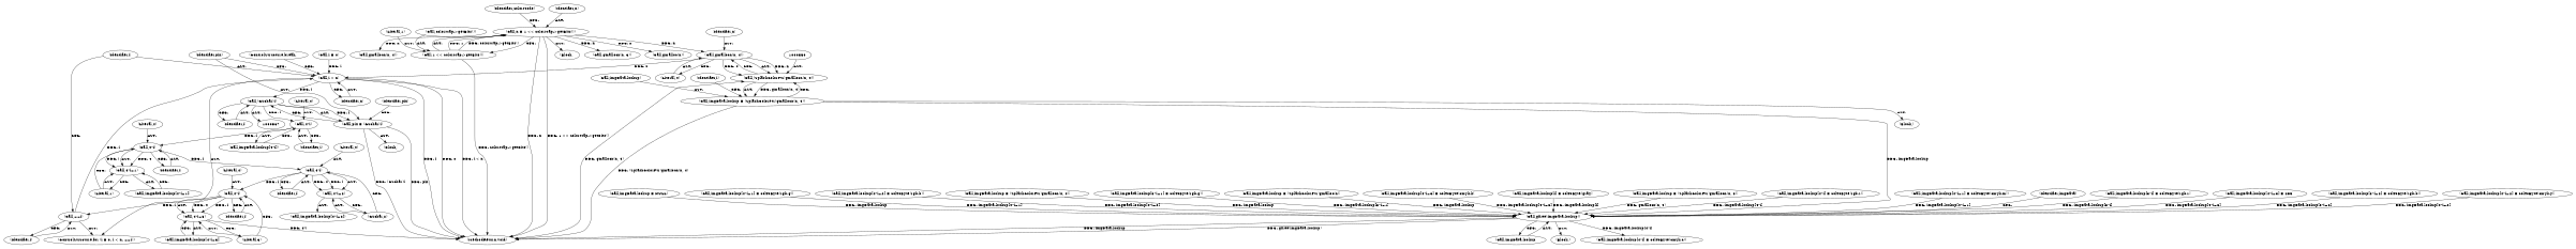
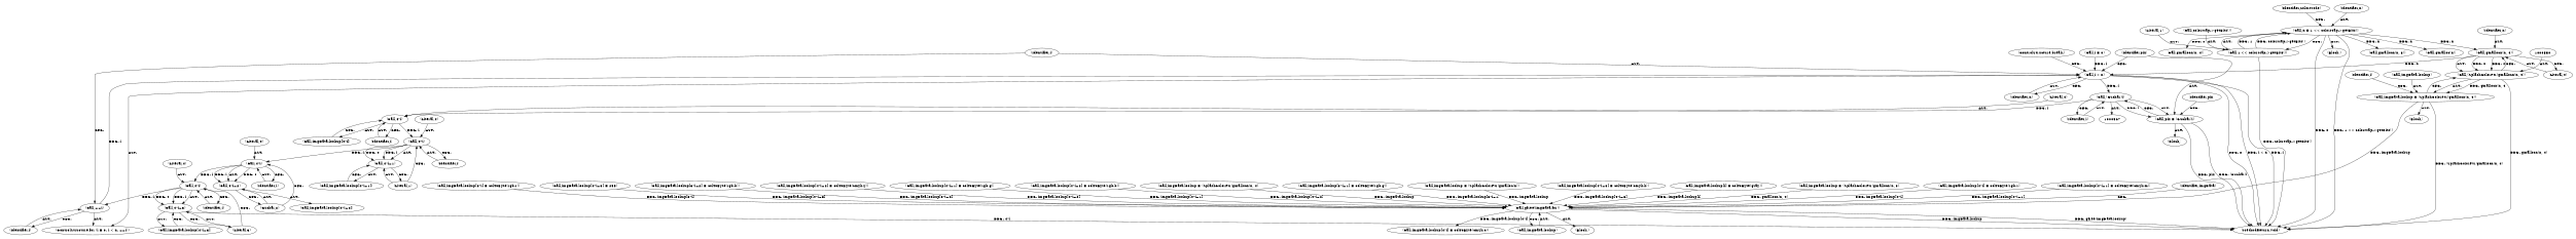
  digraph {
    fontname="DejaVu Serif"
    node [fontname="DejaVu Serif"]
    edge [fontname="DejaVu Serif"]
    n1 [label="(Call,gmallocn(n, 4))"]
    n2 [label="(Call,(SplashColorPtr)gmallocn(n, 4))"]
    n3 [label="(Call,i < n)"]
    n4 [label="(Literal,4)"]
    n5 [label="(MethodReturn,void)"]
    n6 [label="(Call,imgData.lookup = (SplashColorPtr)gmallocn(n, 4))"]
    n7 [label="(Call,(Guchar)i)"]
    n8 [label="(Identifier,n)"]
    n9 [label="(ControlStructure,for (i = 0; i < n; ++i))"]
    n10 [label="(Call,n = 1 << colorMap->getBits())"]
    n11 [label="(Call,1 << colorMap->getBits())"]
    n12 [label="(Block,)"]
    n13 [label="(Call,gmallocn(n, 3))"]
    n14 [label="(Call,gmalloc(n))"]
    n15 [label="(Call,gmallocn(n, 4))"]
    n16 [label="(Call,colorMap->getBits())"]
-   n17 [label="(Call,gfree(imgData.lookup))"]
+   n17 [label="(Call,gfree(imgData.for))"]
    n18 [label="(Block,)"]
    n19 [label="(Call,imgData.lookup)"]
    n20 [label="(Block,)"]
    n21 [label="(Call,imgData.lookup[4*i] = colToByte(cmyk.c))"]
    n22 [label="(Call,pix = (Guchar)i)"]
    n23 [label="(Call,4*i)"]
    n24 [label="(Identifier,i)"]
    1000567
    n26 [label="(Block,)"]
    n27 [label="(Call,4*i)"]
    n28 [label="(Identifier,i)"]
    n29 [label="(Call,imgData.lookup[4*i])"]
    n30 [label="(Call,4*i+1)"]
    n31 [label="(Call,4*i)"]
    n32 [label="(Identifier,i)"]
    n33 [label="(Call,imgData.lookup[4*i+1])"]
    n34 [label="(Literal,1)"]
    n35 [label="(Call,4*i+2)"]
    n36 [label="(Call,4*i)"]
    n37 [label="(Identifier,i)"]
    n38 [label="(Guchar,2)"]
    n39 [label="(Call,imgData.lookup[4*i+2])"]
    n40 [label="(Call,++i)"]
    n41 [label="(Call,4*i+3)"]
    n42 [label="(Identifier,i)"]
    n43 [label="(Identifier,i)"]
    n44 [label="(Call,imgData.lookup[4*i+3])"]
    n45 [label="(Literal,3)"]
    n46 [label="(Identifier,pix)"]
    n47 [label="(Call,imgData.lookup[3*i+2] = colToByte(rgb.b))"]
    n48 [label="(Call,imgData.lookup[4*i+2] = colToByte(cmyk.y))"]
-   n49 [label="(Call,imgData.lookup = NULL)"]
    n50 [label="(Identifier,n)"]
    n51 [label="(Identifier,i)"]
    n52 [label="(Identifier,pix)"]
    n53 [label="(Identifier,i)"]
    n54 [label="(Call,imgData.lookup[4*i+1] = colToByte(rgb.g))"]
    n55 [label="(Literal,4)"]
    n56 [label="(Literal,1)"]
    n57 [label="(Call,imgData.lookup[4*i+2] = colToByte(rgb.b))"]
    n58 [label="(Call,imgData.lookup = (SplashColorPtr)gmallocn(n, 4))"]
    n59 [label="(Call,imgData.lookup[3*i+1] = colToByte(rgb.g))"]
    n60 [label="(Call,imgData.lookup = (SplashColorPtr)gmalloc(n))"]
    n61 [label="(Call,imgData.lookup)"]
    n62 [label="(ControlStructure,break;)"]
    n63 [label="(Literal,4)"]
    n64 [label="(Call,i = 0)"]
    n65 [label="(Call,imgData.lookup[4*i+3] = colToByte(cmyk.k))"]
    n66 [label="(Call,imgData.lookup[i] = colToByte(gray))"]
    n67 [label="(Call,imgData.lookup = (SplashColorPtr)gmallocn(n, 3))"]
    n68 [label="(Literal,4)"]
    n69 [label="(Call,imgData.lookup[4*i] = colToByte(rgb.r))"]
    n70 [label="(Call,imgData.lookup[4*i+1] = colToByte(cmyk.m))"]
    n71 [label="(Identifier,colorMode)"]
    n72 [label="(Literal,4)"]
    n73 [label="(Identifier,imgData)"]
    n74 [label="(Call,imgData.lookup[3*i] = colToByte(rgb.r))"]
    n75 [label="(Call,imgData.lookup[4*i+3] = 255)"]
    n76 [label="(Identifier,n)"]
    1000550
    n1 -> n2 [label="AST: "]
    n1 -> n2 [label="DDG: n"]
    n1 -> n2 [label="DDG: 4"]
    n1 -> n3 [label="DDG: n"]
    n1 -> n4 [label="CFG: "]
    n2 -> n1 [label="CFG: "]
-   n5 -> n2 [label="DDG: gmallocn(n, 4)"]
+   n2 -> n5 [label="DDG: gmallocn(n, 4)"]
    n2 -> n6 [label="AST: "]
    n2 -> n6 [label="DDG: gmallocn(n, 4)"]
    n3 -> n5 [label="DDG: n"]
    n3 -> n5 [label="DDG: i < n"]
    n3 -> n5 [label="DDG: i"]
    n3 -> n7 [label="DDG: i"]
    n3 -> n8 [label="CFG: "]
    n3 -> n9 [label="AST: "]
    n4 -> n1 [label="AST: "]
    n6 -> n2 [label="CFG: "]
    n6 -> n5 [label="DDG: (SplashColorPtr)gmallocn(n, 4)"]
    n6 -> n17 [label="DDG: imgData.lookup"]
    n6 -> n18 [label="AST: "]
    n7 -> n22 [label="AST: "]
    n7 -> n22 [label="DDG: i"]
    n7 -> n23 [label="DDG: i"]
    n7 -> n24 [label="CFG: "]
    n7 -> 1000567 [label="AST: "]
    n8 -> n3 [label="AST: "]
    n10 -> n1 [label="DDG: n"]
    n10 -> n5 [label="DDG: n"]
    n10 -> n5 [label="DDG: 1 << colorMap->getBits()"]
    n10 -> n11 [label="CFG: "]
    n10 -> n12 [label="AST: "]
    n10 -> n13 [label="DDG: n"]
    n10 -> n14 [label="DDG: n"]
    n10 -> n15 [label="DDG: n"]
    n11 -> n5 [label="DDG: colorMap->getBits()"]
    n11 -> n10 [label="AST: "]
    n11 -> n10 [label="DDG: 1"]
    n11 -> n10 [label="DDG: colorMap->getBits()"]
    n16 -> n11 [label="AST: "]
    n17 -> n5 [label="DDG: imgData.lookup"]
    n17 -> n5 [label="DDG: gfree(imgData.lookup)"]
    n17 -> n19 [label="CFG: "]
    n17 -> n20 [label="AST: "]
    n17 -> n21 [label="DDG: imgData.lookup[4*i]"]
    n19 -> n17 [label="AST: "]
    n22 -> n5 [label="DDG: (Guchar)i"]
    n22 -> n5 [label="DDG: pix"]
    n22 -> n7 [label="CFG: "]
    n22 -> n26 [label="AST: "]
    n23 -> n27 [label="DDG: i"]
    n23 -> n28 [label="CFG: "]
    n23 -> n29 [label="AST: "]
    n24 -> n7 [label="AST: "]
    n27 -> n30 [label="AST: "]
    n27 -> n30 [label="DDG: 4"]
    n27 -> n30 [label="DDG: i"]
    n27 -> n31 [label="DDG: i"]
    n27 -> n32 [label="CFG: "]
    n28 -> n23 [label="AST: "]
    n29 -> n23 [label="CFG: "]
    n30 -> n33 [label="AST: "]
    n30 -> n34 [label="CFG: "]
    n31 -> n35 [label="AST: "]
    n31 -> n35 [label="DDG: 4"]
    n31 -> n35 [label="DDG: i"]
    n31 -> n36 [label="DDG: i"]
    n31 -> n37 [label="CFG: "]
    n32 -> n27 [label="AST: "]
    n33 -> n30 [label="CFG: "]
    n34 -> n27 [label="CFG: "]
    n34 -> n30 [label="AST: "]
    n35 -> n38 [label="CFG: "]
    n35 -> n39 [label="AST: "]
    n36 -> n40 [label="DDG: i"]
    n36 -> n41 [label="AST: "]
    n36 -> n41 [label="DDG: 4"]
    n36 -> n41 [label="DDG: i"]
    n36 -> n42 [label="CFG: "]
    n37 -> n31 [label="AST: "]
    n38 -> n31 [label="CFG: "]
    n38 -> n35 [label="AST: "]
    n40 -> n3 [label="DDG: i"]
    n40 -> n9 [label="AST: "]
    n40 -> n43 [label="CFG: "]
    n41 -> n5 [label="DDG: 4*i"]
    n41 -> n44 [label="AST: "]
    n41 -> n45 [label="CFG: "]
    n42 -> n36 [label="AST: "]
    n43 -> n40 [label="AST: "]
    n44 -> n41 [label="CFG: "]
    n45 -> n36 [label="CFG: "]
    n45 -> n41 [label="AST: "]
    n46 -> n22 [label="CFG: "]
    n47 -> n17 [label="DDG: imgData.lookup[3*i+2]"]
    n48 -> n17 [label="DDG: imgData.lookup[4*i+2]"]
-   n49 -> n17 [label="DDG: imgData.lookup"]
    n50 -> n1 [label="AST: "]
    n51 -> n3 [label="AST: "]
    n51 -> n40 [label="CFG: "]
    n52 -> n3 [label="CFG: "]
    n52 -> n22 [label="AST: "]
    n53 -> n6 [label="CFG: "]
    n54 -> n17 [label="DDG: imgData.lookup[4*i+1]"]
    n55 -> n27 [label="AST: "]
    n56 -> n11 [label="AST: "]
    n57 -> n17 [label="DDG: imgData.lookup[4*i+2]"]
    n58 -> n17 [label="DDG: imgData.lookup"]
    n59 -> n17 [label="DDG: imgData.lookup[3*i+1]"]
    n60 -> n17 [label="DDG: imgData.lookup"]
    n61 -> n6 [label="AST: "]
    n62 -> n3 [label="CFG: "]
    n63 -> n31 [label="AST: "]
    n64 -> n3 [label="DDG: i"]
    n65 -> n17 [label="DDG: imgData.lookup[4*i+3]"]
    n66 -> n17 [label="DDG: imgData.lookup[i]"]
    n67 -> n17 [label="DDG: gmallocn(n, 4)"]
    n68 -> n36 [label="AST: "]
    n69 -> n17 [label="DDG: imgData.lookup[4*i]"]
    n70 -> n17 [label="DDG: imgData.lookup[4*i+1]"]
    n71 -> n10 [label="CFG: "]
    n72 -> n23 [label="AST: "]
    n73 -> n17 [label="CFG: "]
    n74 -> n17 [label="DDG: imgData.lookup[3*i]"]
    n75 -> n17 [label="DDG: imgData.lookup[4*i+3]"]
    n76 -> n10 [label="AST: "]
    1000550 -> n2 [label="AST: "]
  }
